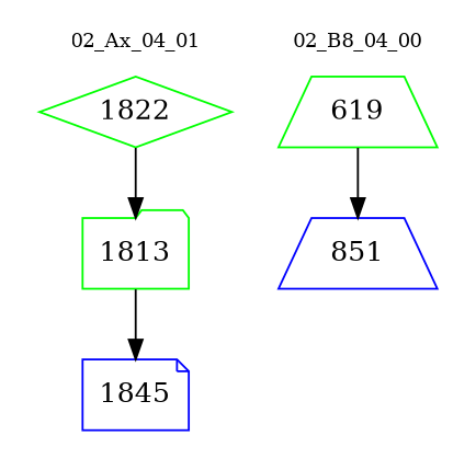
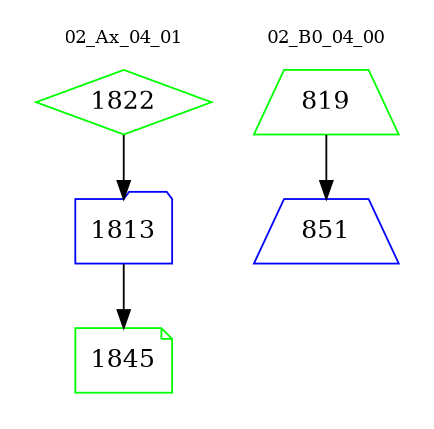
  digraph {
    node [color=green shape=trapezium]
    edge [color=black]
    n1 [label=1822 shape=diamond]
-   n2 [label=1813 shape=folder]
-   n3 [color=blue label=1845 shape=note]
-   n4 [label=619]
+   n2 [color=blue label=1813 shape=folder]
+   n3 [label=1845 shape=note]
+   n4 [label=819]
    n5 [color=blue label=851]
    subgraph cluster_1 {
      color=white
      fontsize=10
      label="02_Ax_04_01"
      n1
      n2
      n3
    }
    subgraph cluster_2 {
      color=white
      fontsize=10
-     label="02_B8_04_00"
+     label="02_B0_04_00"
      n4
      n5
    }
    n1 -> n2
    n2 -> n3
    n4 -> n5
  }
